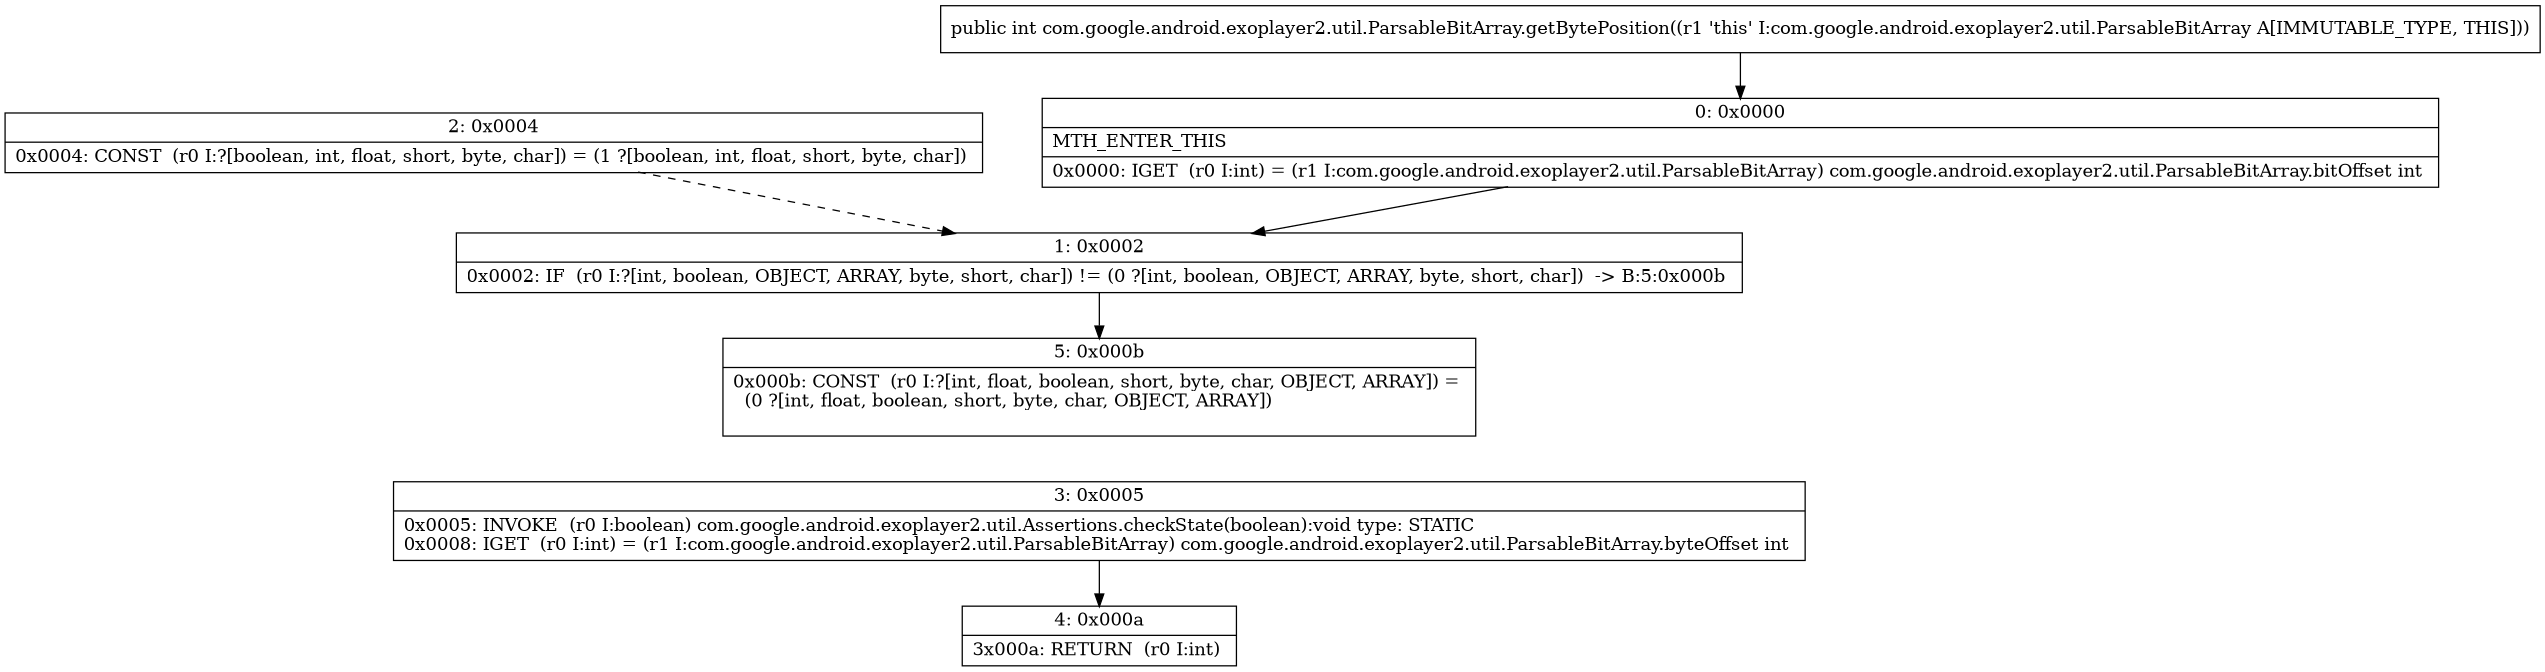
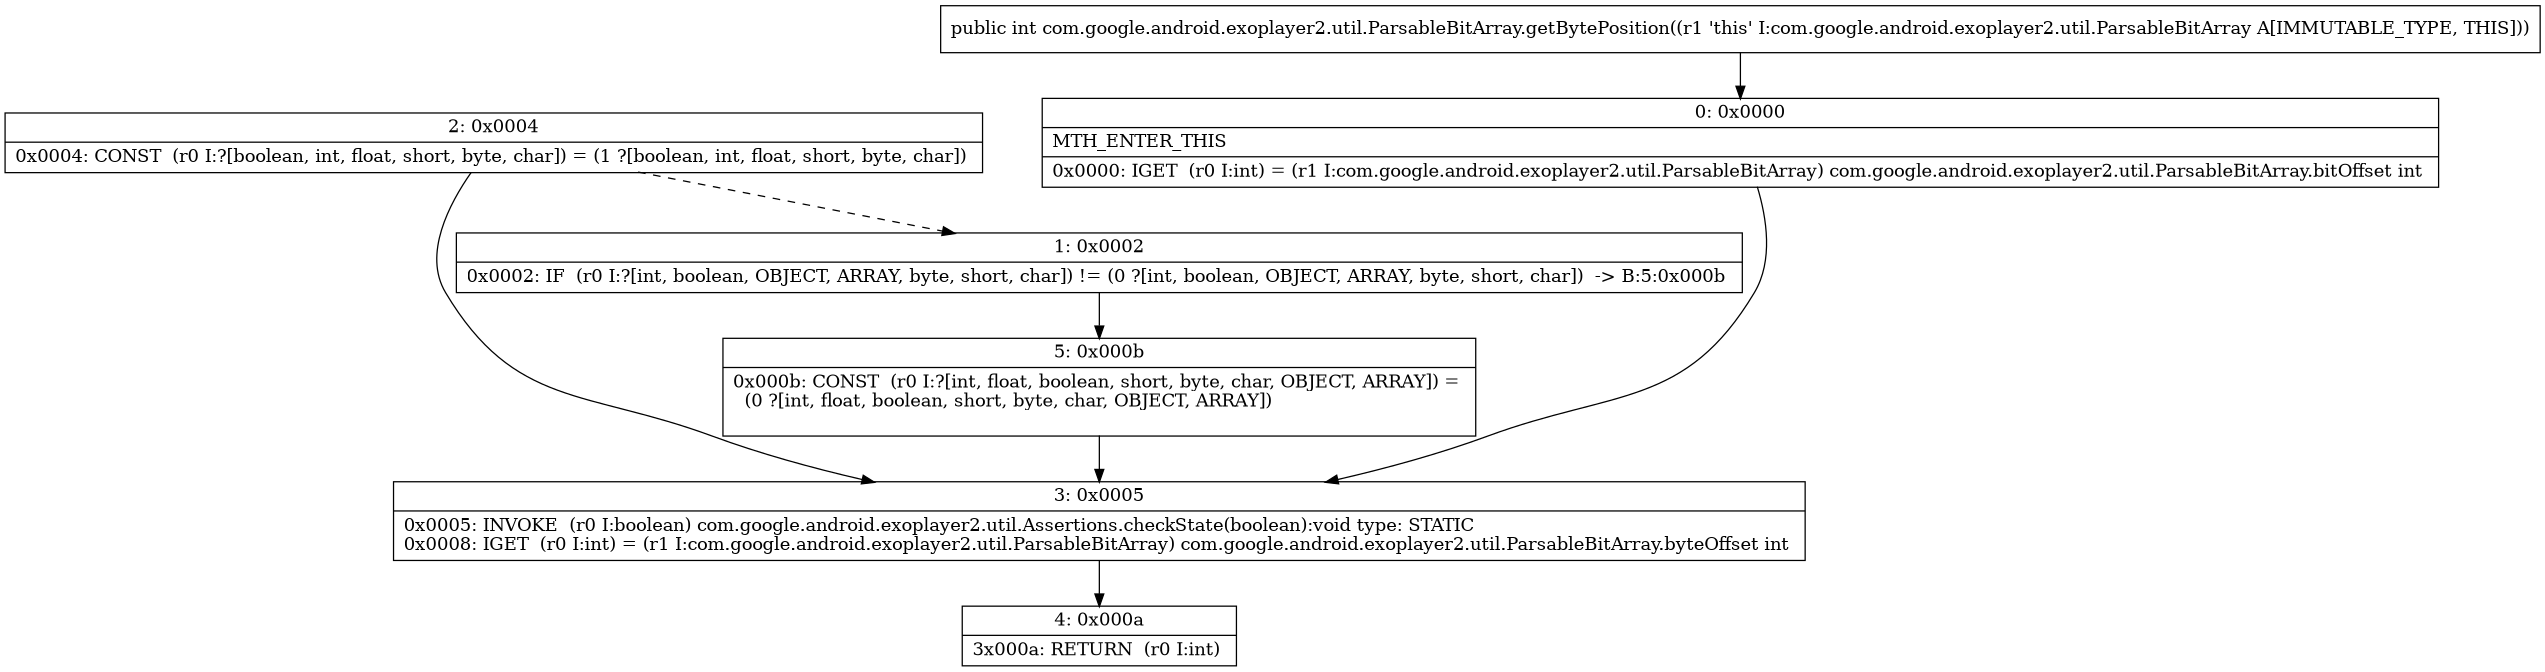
  digraph {
    node [shape=record]
    n1 [label="{0\:\ 0x0000|MTH_ENTER_THIS\l|0x0000: IGET  (r0 I:int) = (r1 I:com.google.android.exoplayer2.util.ParsableBitArray) com.google.android.exoplayer2.util.ParsableBitArray.bitOffset int \l}"]
    n2 [label="{1\:\ 0x0002|0x0002: IF  (r0 I:?[int, boolean, OBJECT, ARRAY, byte, short, char]) != (0 ?[int, boolean, OBJECT, ARRAY, byte, short, char])  \-\> B:5:0x000b \l}"]
    n3 [label="{5\:\ 0x000b|0x000b: CONST  (r0 I:?[int, float, boolean, short, byte, char, OBJECT, ARRAY]) = \l  (0 ?[int, float, boolean, short, byte, char, OBJECT, ARRAY])\l \l}"]
    n4 [label="{2\:\ 0x0004|0x0004: CONST  (r0 I:?[boolean, int, float, short, byte, char]) = (1 ?[boolean, int, float, short, byte, char]) \l}"]
    n5 [label="{3\:\ 0x0005|0x0005: INVOKE  (r0 I:boolean) com.google.android.exoplayer2.util.Assertions.checkState(boolean):void type: STATIC \l0x0008: IGET  (r0 I:int) = (r1 I:com.google.android.exoplayer2.util.ParsableBitArray) com.google.android.exoplayer2.util.ParsableBitArray.byteOffset int \l}"]
    n6 [label="{4\:\ 0x000a|3x000a: RETURN  (r0 I:int) \l}"]
    n7 [label="{public int com.google.android.exoplayer2.util.ParsableBitArray.getBytePosition((r1 'this' I:com.google.android.exoplayer2.util.ParsableBitArray A[IMMUTABLE_TYPE, THIS])) }"]
-   n1 -> n2
+   n1 -> n5
    n2 -> n3
+   n3 -> n5
    n4 -> n2 [style=dashed]
+   n4 -> n5
    n5 -> n6
    n7 -> n1
  }
